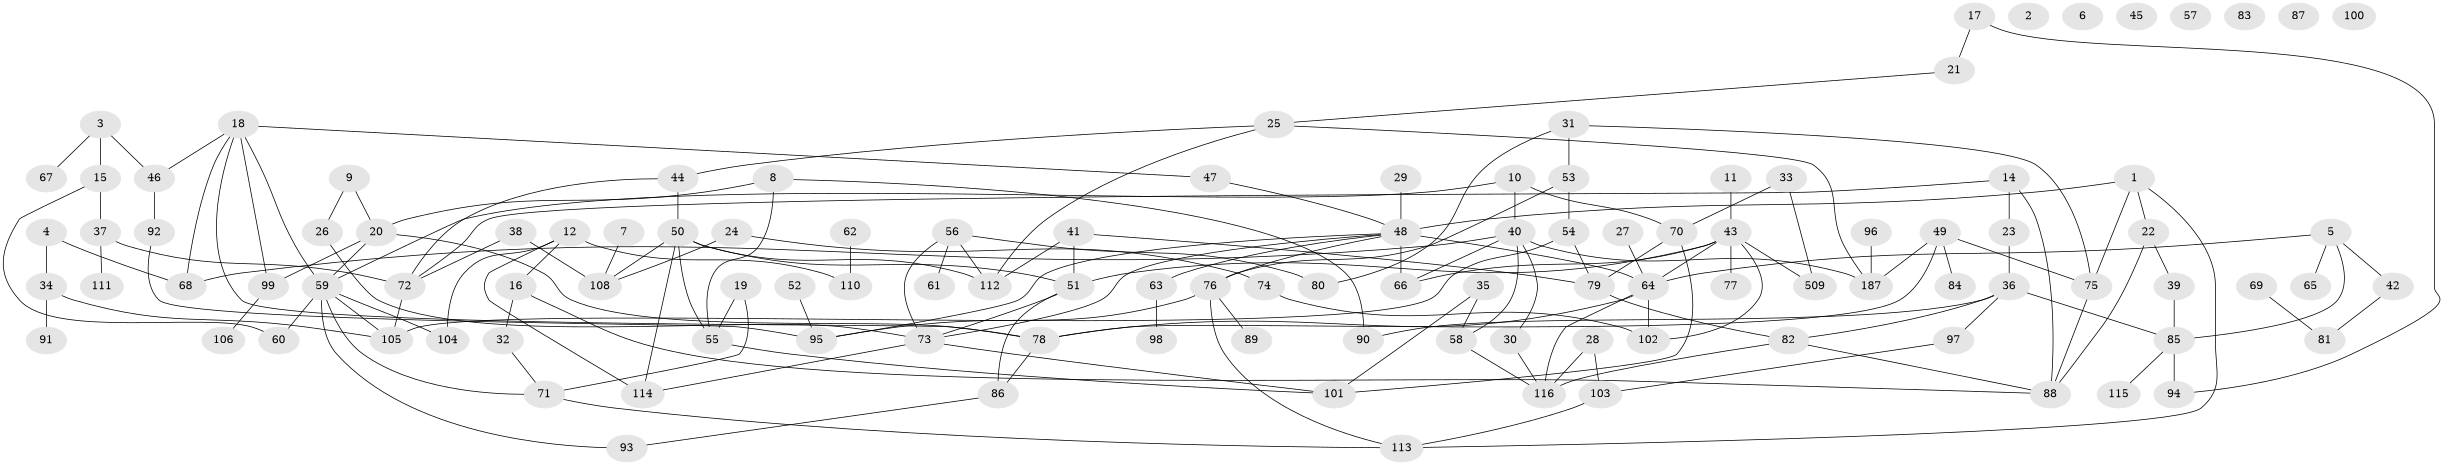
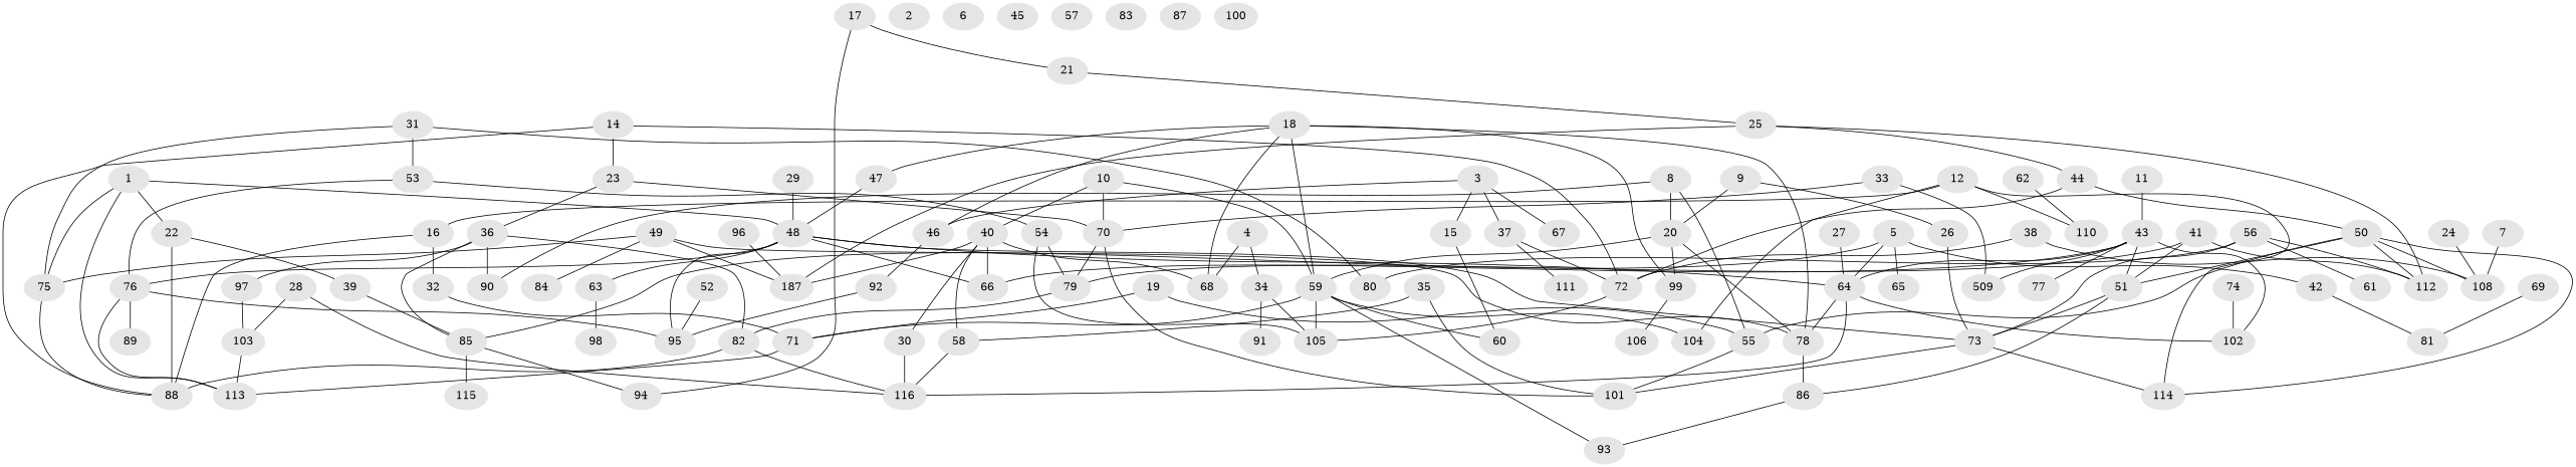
  graph {
    node [color=gray90 style=filled]
    1
    22
    48
    75
    113
    88
    39
    64
    73
    66
    63
    76
    95
    2
    3
    15
    46
    67
    37
    60
    92
    4
    68
    34
    72
    105
    5
    42
    65
    85
    81
    78
    116
    102
    94
    115
    6
    7
    108
    8
    20
    55
    90
    59
    99
    101
    9
    26
    10
    40
    70
    n52 [label=187]
    30
    58
    104
    71
    93
    79
    11
    43
    n61 [label=509]
    51
    77
    12
    16
    110
    114
    32
    14
    23
    36
    111
    17
    21
    25
    18
    47
    86
    106
    19
    44
    112
    82
    97
    24
    74
    50
    27
    28
    103
    29
    31
    53
    80
    54
    33
    91
    35
    38
    41
    45
    98
    89
    49
    84
    52
    56
    61
    57
    62
    69
    83
    87
    96
    100
    1 -- 22
    1 -- 48
    1 -- 75
    1 -- 113
    22 -- 88
    22 -- 39
    48 -- 64
    48 -- 73
    48 -- 66
    48 -- 63
    48 -- 76
    48 -- 95
    75 -- 88
    39 -- 85
    64 -- 78
    64 -- 116
    64 -- 102
    73 -- 101
    73 -- 114
    63 -- 98
    76 -- 113
    76 -- 95
    76 -- 89
    3 -- 15
    3 -- 46
    3 -- 67
-   15 -- 37
+   3 -- 37
    15 -- 60
    46 -- 92
    37 -- 72
    37 -- 111
    92 -- 95
    4 -- 68
    4 -- 34
    34 -- 105
    34 -- 91
    72 -- 105
    5 -- 64
    5 -- 42
    5 -- 65
    5 -- 85
    42 -- 81
    85 -- 94
    85 -- 115
    78 -- 86
    7 -- 108
    8 -- 20
    8 -- 55
    8 -- 90
    20 -- 78
    20 -- 59
    20 -- 99
    55 -- 101
    59 -- 60
    59 -- 105
    59 -- 104
    59 -- 71
    59 -- 93
    99 -- 106
    9 -- 20
    9 -- 26
    26 -- 73
    10 -- 59
    10 -- 40
    10 -- 70
    40 -- 66
    40 -- 68
    40 -- n52
    40 -- 30
    40 -- 58
    70 -- 101
    70 -- 79
    30 -- 116
    58 -- 116
    71 -- 113
    79 -- 82
    11 -- 43
    43 -- 64
    43 -- 66
    43 -- 102
    43 -- n61
    43 -- 51
    43 -- 77
    51 -- 73
    51 -- 86
    12 -- 104
    12 -- 16
    12 -- 110
    12 -- 114
    16 -- 88
    16 -- 32
    32 -- 71
    14 -- 88
    14 -- 72
    14 -- 23
+   23 -- 70
    23 -- 36
    36 -- 85
    36 -- 90
    36 -- 82
    36 -- 97
    17 -- 94
    17 -- 21
    21 -- 25
    25 -- n52
    25 -- 44
    25 -- 112
    18 -- 46
    18 -- 68
    18 -- 78
    18 -- 59
    18 -- 99
    18 -- 47
    47 -- 48
    86 -- 93
    19 -- 55
    19 -- 71
    44 -- 72
    44 -- 50
    82 -- 88
    82 -- 116
    97 -- 103
    24 -- 108
-   24 -- 74
    74 -- 102
    50 -- 108
    50 -- 55
    50 -- 51
    50 -- 114
    50 -- 112
    27 -- 64
    28 -- 116
    28 -- 103
    103 -- 113
    29 -- 48
    31 -- 75
    31 -- 53
    31 -- 80
    53 -- 76
    53 -- 54
    54 -- 105
    54 -- 79
    33 -- 70
    33 -- n61
    35 -- 101
    35 -- 58
    38 -- 72
    38 -- 108
    41 -- 79
    41 -- 51
    41 -- 112
    49 -- 75
    49 -- 78
    49 -- n52
    49 -- 84
    52 -- 95
    56 -- 73
    56 -- 112
    56 -- 80
    56 -- 61
    62 -- 110
    69 -- 81
    96 -- n52
  }
